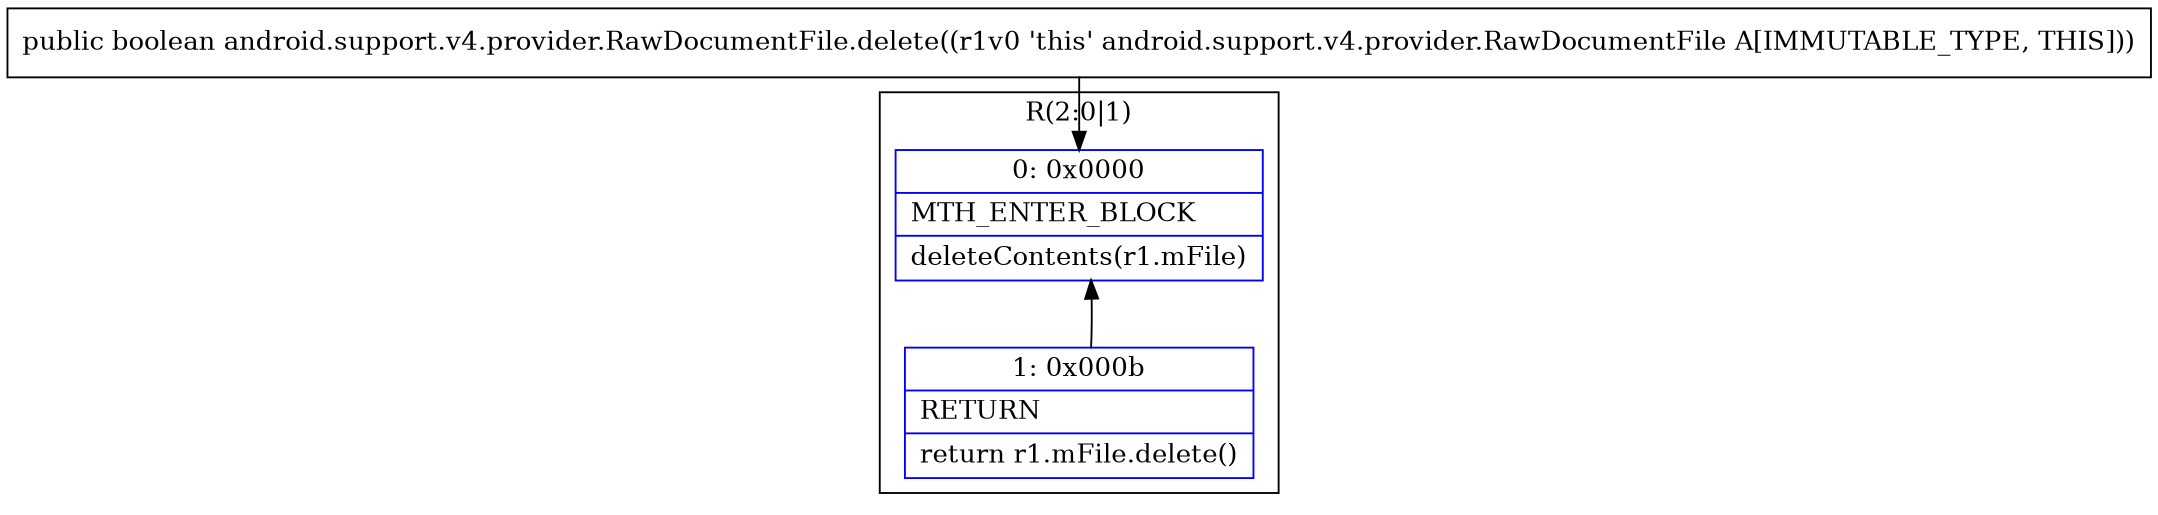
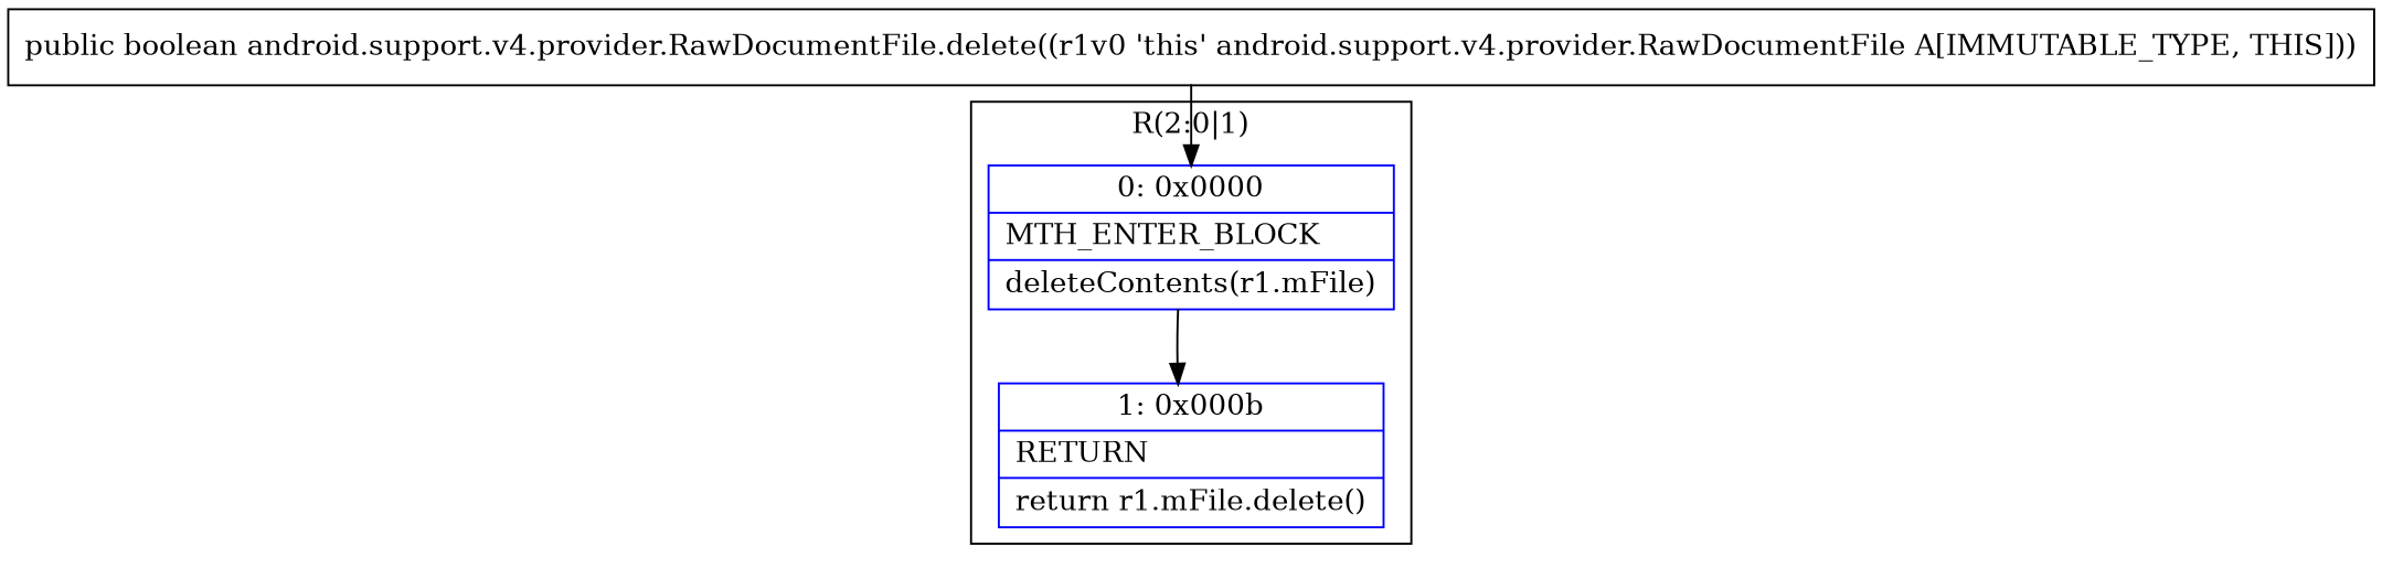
  digraph {
    node [color=blue shape=record]
    n1 [label="{0\:\ 0x0000|MTH_ENTER_BLOCK\l|deleteContents(r1.mFile)\l}"]
    n2 [label="{1\:\ 0x000b|RETURN\l|return r1.mFile.delete()\l}"]
    n3 [label="{public boolean android.support.v4.provider.RawDocumentFile.delete((r1v0 'this' android.support.v4.provider.RawDocumentFile A[IMMUTABLE_TYPE, THIS])) }" color=""]
    subgraph cluster_1 {
      label="R(2:0|1)"
      n1
      n2
    }
-   n2 -> n1
+   n1 -> n2
    n3 -> n1
  }
